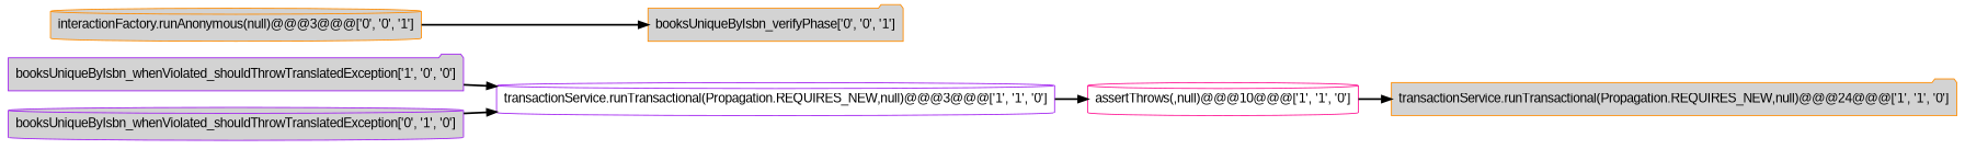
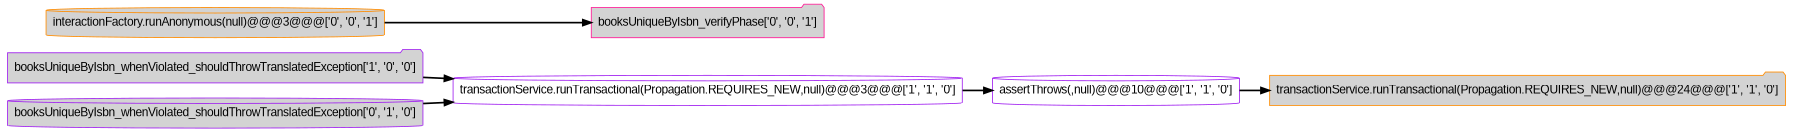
  digraph {
    fontname="Liberation Sans"
    rankdir=LR
    node [color=purple fillcolor=lightgray fontname="Liberation Sans" shape=cylinder style=filled]
    edge [fontname="Liberation Sans" style=bold]
    n1 [label="booksUniqueByIsbn_whenViolated_shouldThrowTranslatedException['1', '0', '0']" shape=folder]
    n2 [fillcolor=white label="transactionService.runTransactional(Propagation.REQUIRES_NEW,null)@@@3@@@['1', '1', '0']"]
-   n3 [color=deeppink fillcolor=white label="assertThrows(,null)@@@10@@@['1', '1', '0']"]
-   n4 [color=darkorange label="booksUniqueByIsbn_verifyPhase['0', '0', '1']" shape=folder]
+   n3 [fillcolor=white label="assertThrows(,null)@@@10@@@['1', '1', '0']"]
+   n4 [color=deeppink label="booksUniqueByIsbn_verifyPhase['0', '0', '1']" shape=folder]
    n5 [color=darkorange label="interactionFactory.runAnonymous(null)@@@3@@@['0', '0', '1']"]
    n6 [label="booksUniqueByIsbn_whenViolated_shouldThrowTranslatedException['0', '1', '0']"]
    n7 [color=darkorange label="transactionService.runTransactional(Propagation.REQUIRES_NEW,null)@@@24@@@['1', '1', '0']" shape=folder]
    n1 -> n2
    n2 -> n3
    n3 -> n7
    n5 -> n4
    n6 -> n2
  }
